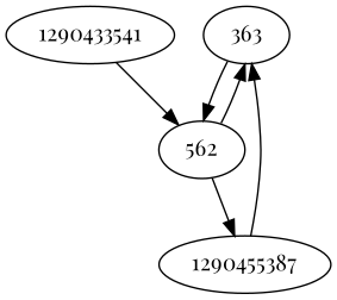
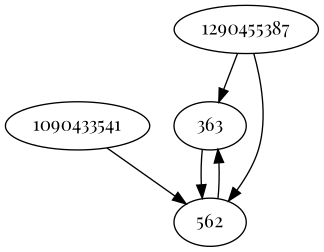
  strict digraph {
    fontname="Playfair Display"
    node [fontname="Playfair Display"]
    edge [fontname="Playfair Display"]
    n1 [label=363]
    562
-   1290433541
+   1290433541 [label=1090433541]
    1290455387
    n1 -> 562
    562 -> n1
    1290433541 -> 562
    1290455387 -> n1
-   562 -> 1290455387
+   1290455387 -> 562
  }
